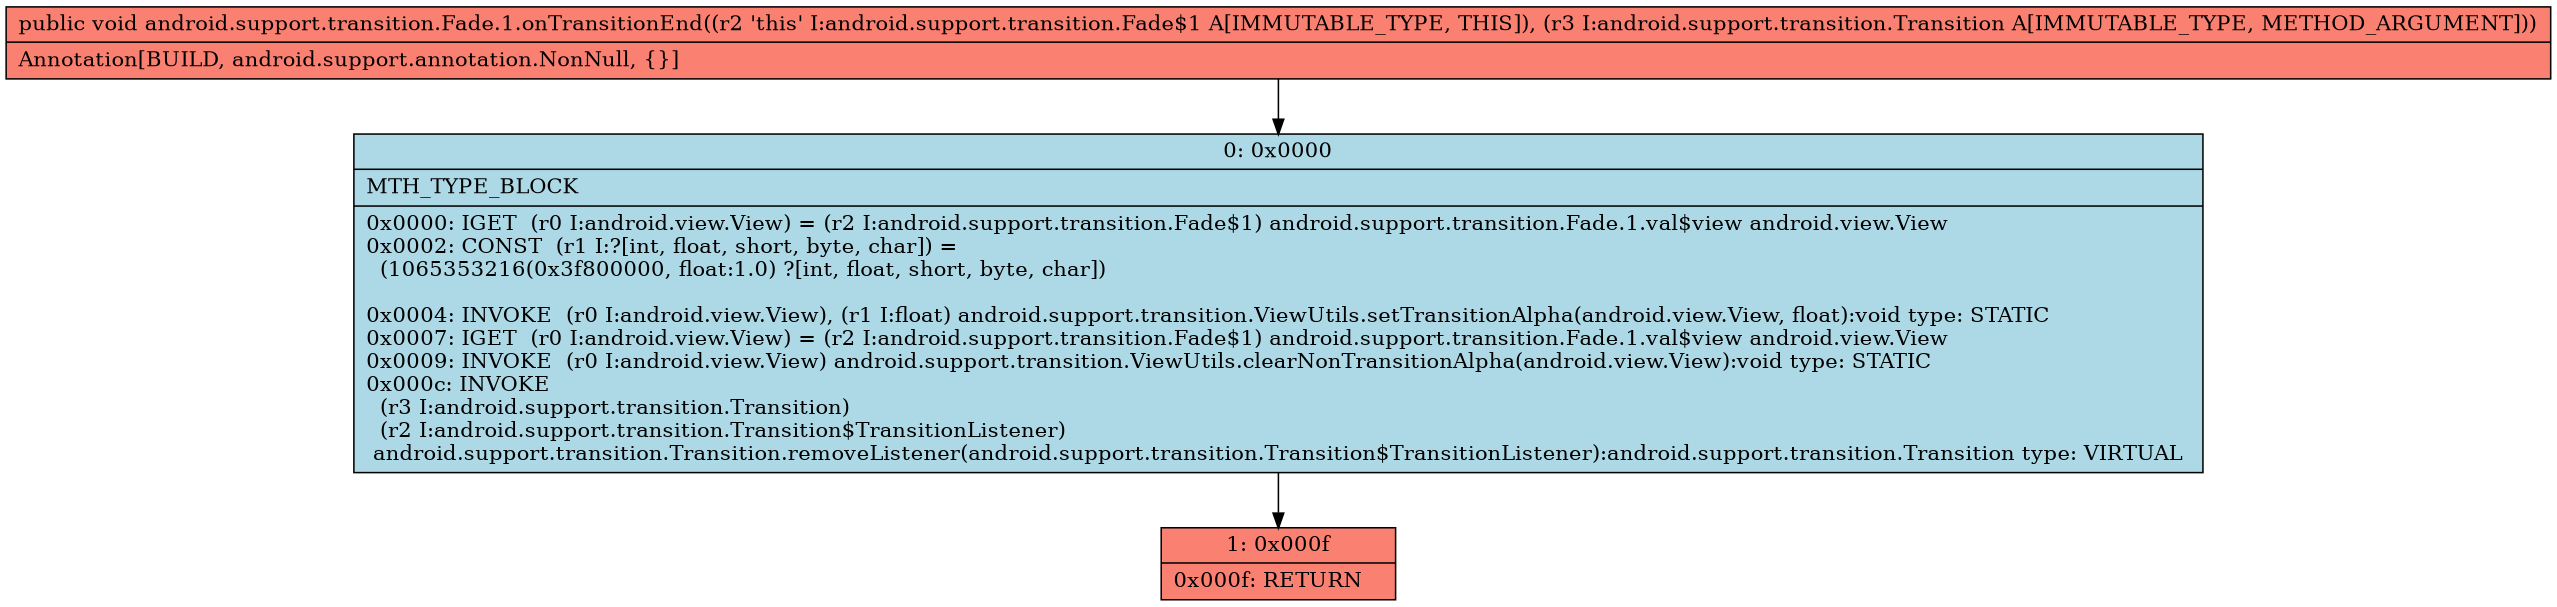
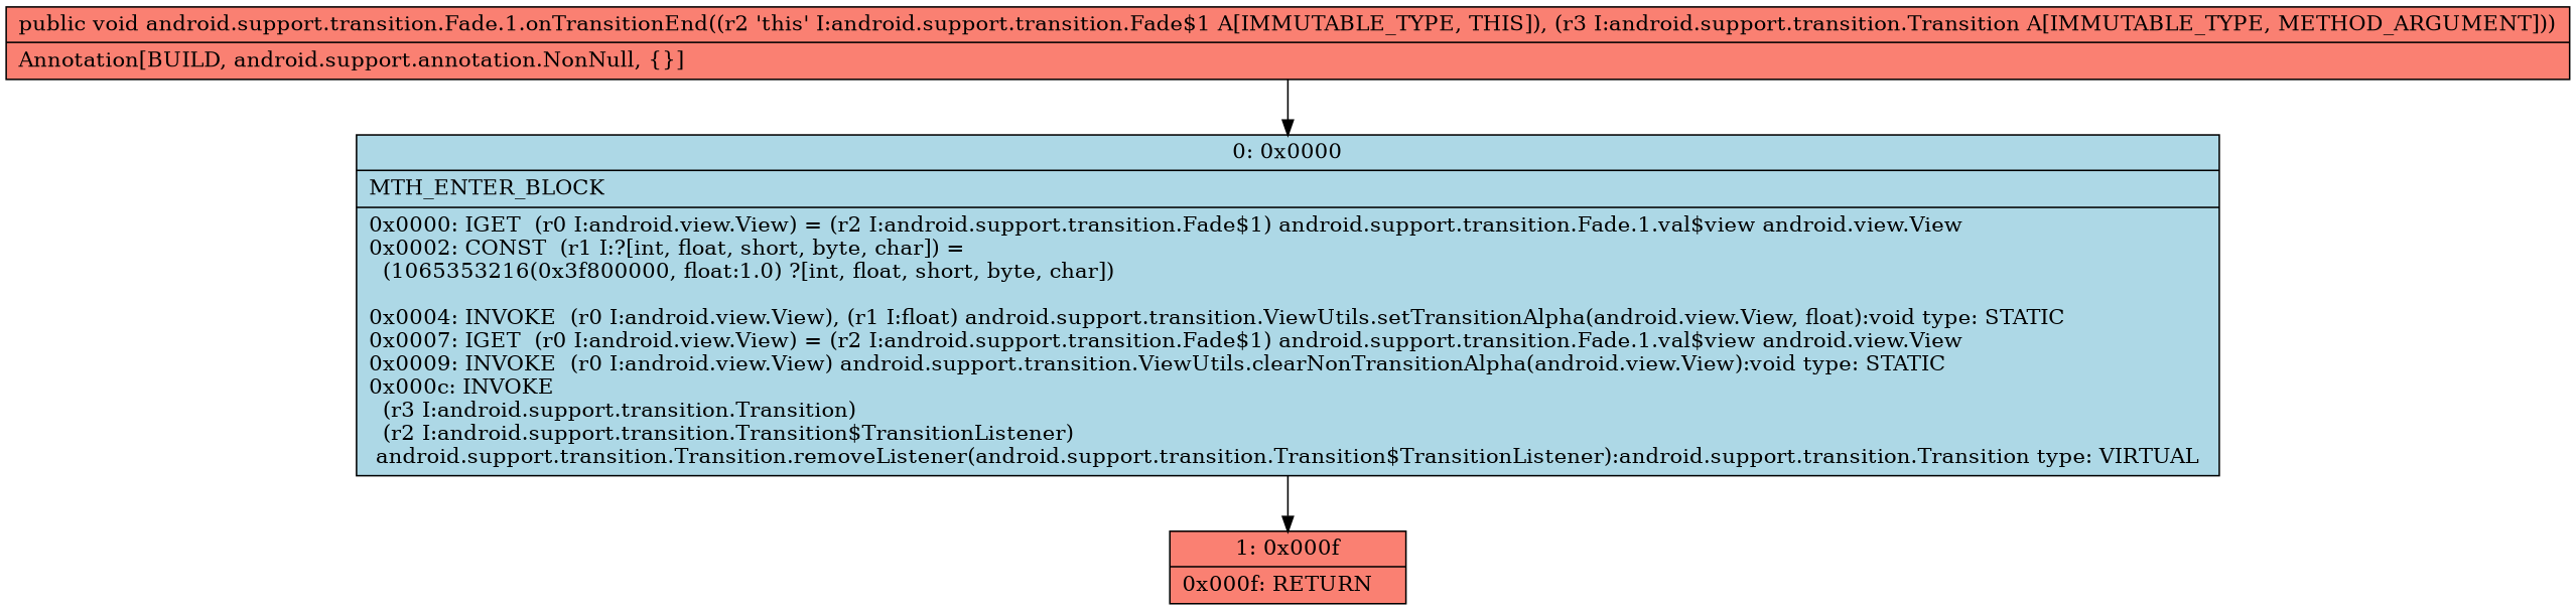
  digraph {
    node [shape=record style=filled fillcolor=salmon]
-   n1 [label="{0\:\ 0x0000|MTH_TYPE_BLOCK\l|0x0000: IGET  (r0 I:android.view.View) = (r2 I:android.support.transition.Fade$1) android.support.transition.Fade.1.val$view android.view.View \l0x0002: CONST  (r1 I:?[int, float, short, byte, char]) = \l  (1065353216(0x3f800000, float:1.0) ?[int, float, short, byte, char])\l \l0x0004: INVOKE  (r0 I:android.view.View), (r1 I:float) android.support.transition.ViewUtils.setTransitionAlpha(android.view.View, float):void type: STATIC \l0x0007: IGET  (r0 I:android.view.View) = (r2 I:android.support.transition.Fade$1) android.support.transition.Fade.1.val$view android.view.View \l0x0009: INVOKE  (r0 I:android.view.View) android.support.transition.ViewUtils.clearNonTransitionAlpha(android.view.View):void type: STATIC \l0x000c: INVOKE  \l  (r3 I:android.support.transition.Transition)\l  (r2 I:android.support.transition.Transition$TransitionListener)\l android.support.transition.Transition.removeListener(android.support.transition.Transition$TransitionListener):android.support.transition.Transition type: VIRTUAL \l}" fillcolor=lightblue]
+   n1 [label="{0\:\ 0x0000|MTH_ENTER_BLOCK\l|0x0000: IGET  (r0 I:android.view.View) = (r2 I:android.support.transition.Fade$1) android.support.transition.Fade.1.val$view android.view.View \l0x0002: CONST  (r1 I:?[int, float, short, byte, char]) = \l  (1065353216(0x3f800000, float:1.0) ?[int, float, short, byte, char])\l \l0x0004: INVOKE  (r0 I:android.view.View), (r1 I:float) android.support.transition.ViewUtils.setTransitionAlpha(android.view.View, float):void type: STATIC \l0x0007: IGET  (r0 I:android.view.View) = (r2 I:android.support.transition.Fade$1) android.support.transition.Fade.1.val$view android.view.View \l0x0009: INVOKE  (r0 I:android.view.View) android.support.transition.ViewUtils.clearNonTransitionAlpha(android.view.View):void type: STATIC \l0x000c: INVOKE  \l  (r3 I:android.support.transition.Transition)\l  (r2 I:android.support.transition.Transition$TransitionListener)\l android.support.transition.Transition.removeListener(android.support.transition.Transition$TransitionListener):android.support.transition.Transition type: VIRTUAL \l}" fillcolor=lightblue]
    n2 [label="{1\:\ 0x000f|0x000f: RETURN   \l}"]
    n3 [label="{public void android.support.transition.Fade.1.onTransitionEnd((r2 'this' I:android.support.transition.Fade$1 A[IMMUTABLE_TYPE, THIS]), (r3 I:android.support.transition.Transition A[IMMUTABLE_TYPE, METHOD_ARGUMENT]))  | Annotation[BUILD, android.support.annotation.NonNull, \{\}]\l}"]
    n1 -> n2
    n3 -> n1
  }
